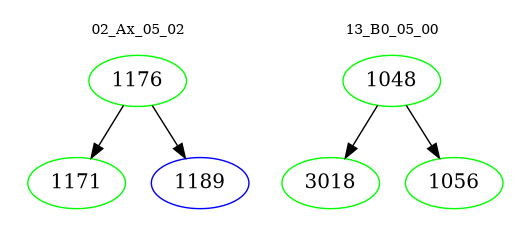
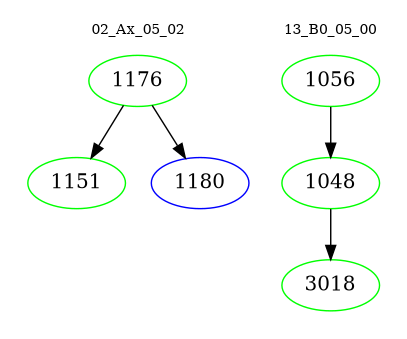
  digraph {
    node [color=green]
    edge [color=black]
    n1 [label=1176]
-   n2 [label=1171]
-   n3 [color=blue label=1189]
+   n2 [label=1151]
+   n3 [color=blue label=1180]
    n4 [label=1048]
    n5 [label=3018]
    n6 [label=1056]
    subgraph cluster_1 {
      color=white
      fontsize=10
      label="02_Ax_05_02"
      n1
      n2
      n3
    }
    subgraph cluster_2 {
      color=white
      fontsize=10
      label="13_B0_05_00"
      n4
      n5
      n6
    }
    n1 -> n2
    n1 -> n3
    n4 -> n5
-   n4 -> n6
+   n6 -> n4
  }
